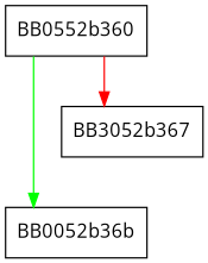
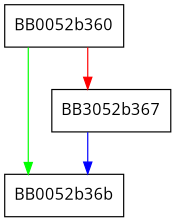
  digraph {
    fontname="Open Sans"
    splines=ortho
    node [fontname="Open Sans" shape=box]
    edge [fontname="Open Sans"]
-   BB0052b360 [label=BB0552b360]
+   BB0052b360
    BB0052b36b
    n3 [label=BB3052b367]
    BB0052b360 -> BB0052b36b [color=green]
    BB0052b360 -> n3 [color=red]
+   n3 -> BB0052b36b [color=blue]
  }
